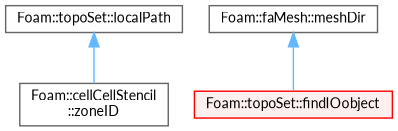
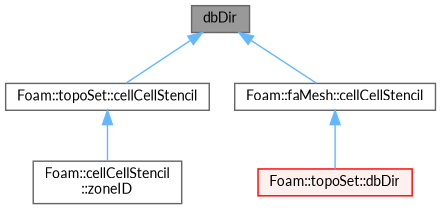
  digraph {
    fontname=Lato
    rankdir=TB
    node [color=grey40 fillcolor=white fontname=Lato fontsize=10 shape=box style=filled]
    edge [color=steelblue1 dir=back fontname=Lato fontsize=10 labelfontname=Helvetica labelfontsize=10 style=solid]
-   n2 [height=0.2 label="Foam::topoSet::localPath" width=0.4]
-   n3 [height=0.2 label="Foam::faMesh::meshDir" width=0.4]
-   n4 [color=red fillcolor="#FFF0F0" height=0.2 label="Foam::topoSet::findIOobject" width=0.4]
+   n1 [color=gray40 fillcolor=grey60 fontcolor=black height=0.2 label=dbDir width=0.4]
+   n2 [height=0.2 label="Foam::topoSet::cellCellStencil" width=0.4]
+   n3 [height=0.2 label="Foam::faMesh::cellCellStencil" width=0.4]
+   n4 [color=red fillcolor="#FFF0F0" height=0.2 label="Foam::topoSet::dbDir" width=0.4]
    n5 [height=0.2 label="Foam::cellCellStencil\l::zoneID" width=0.4]
+   n1 -> n2
+   n1 -> n3
    n2 -> n5
    n3 -> n4
  }
